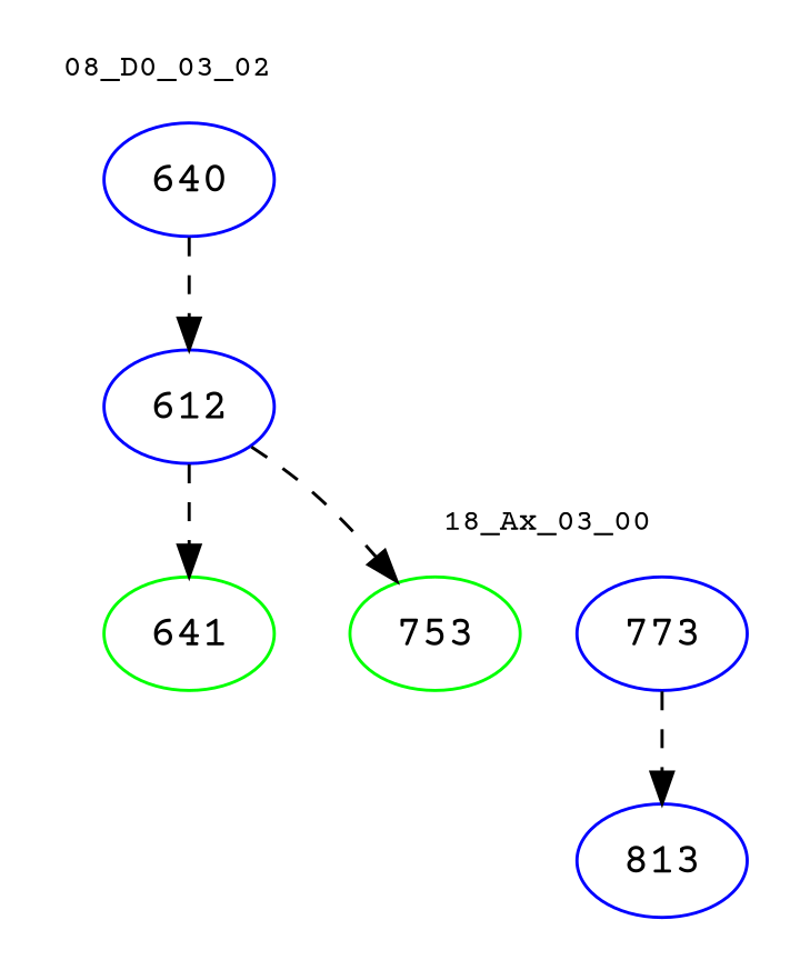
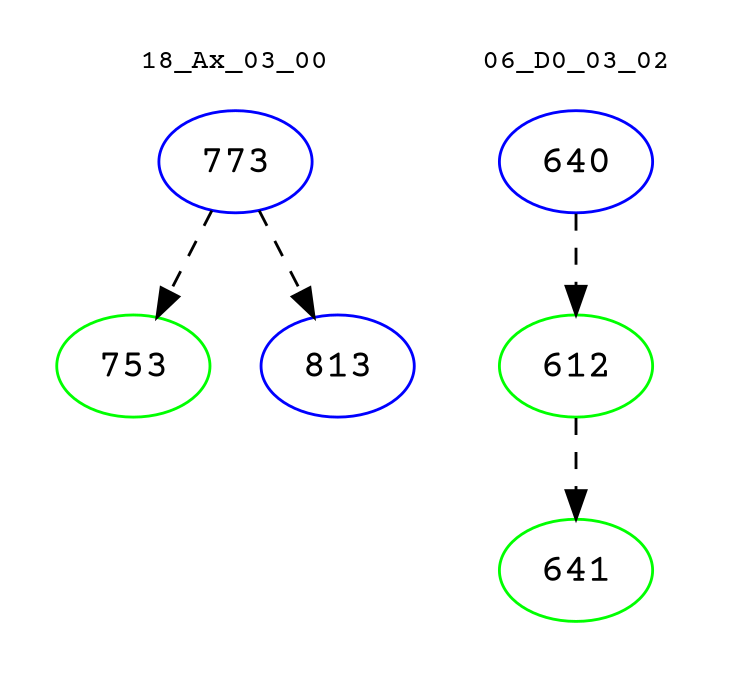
  digraph {
    fontname="Courier Prime"
    node [color=blue fontname="Courier Prime"]
    edge [color=black fontname="Courier Prime" style=dashed]
    n1 [label=773]
    n2 [color=green label=753]
    n3 [label=813]
    n4 [label=640]
-   n5 [label=612]
+   n5 [color=green label=612]
    n6 [color=green label=641]
    subgraph cluster_1 {
      color=white
      fontsize=10
      label="18_Ax_03_00"
      n1
      n2
      n3
    }
    subgraph cluster_2 {
      color=white
      fontsize=10
-     label="08_D0_03_02"
+     label="06_D0_03_02"
      n4
      n5
      n6
    }
-   n5 -> n2
+   n1 -> n2
    n1 -> n3
    n4 -> n5
    n5 -> n6
  }
